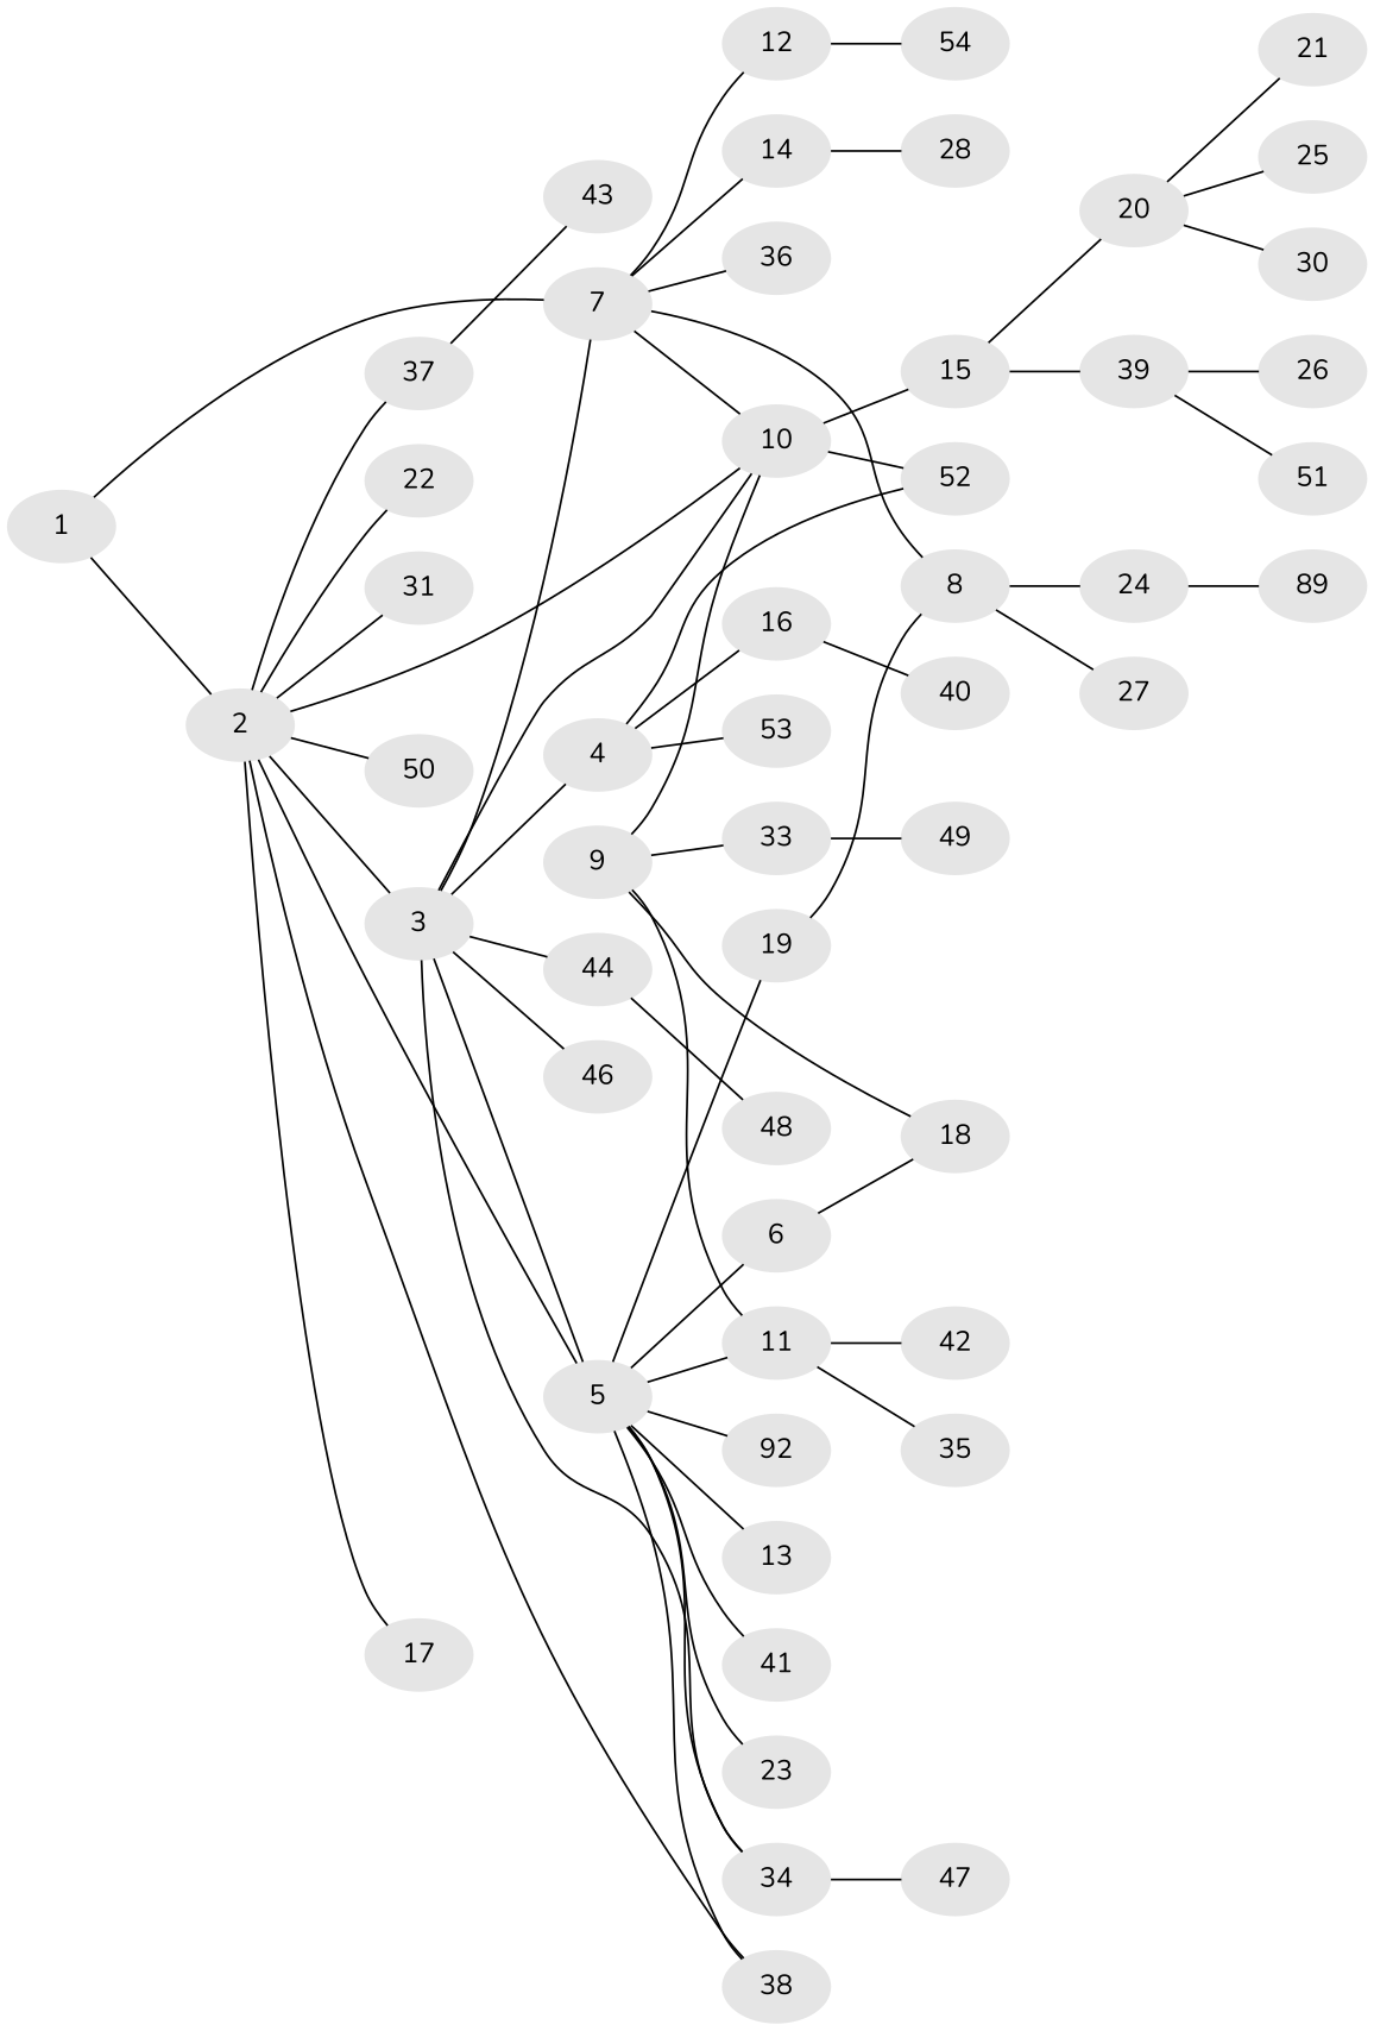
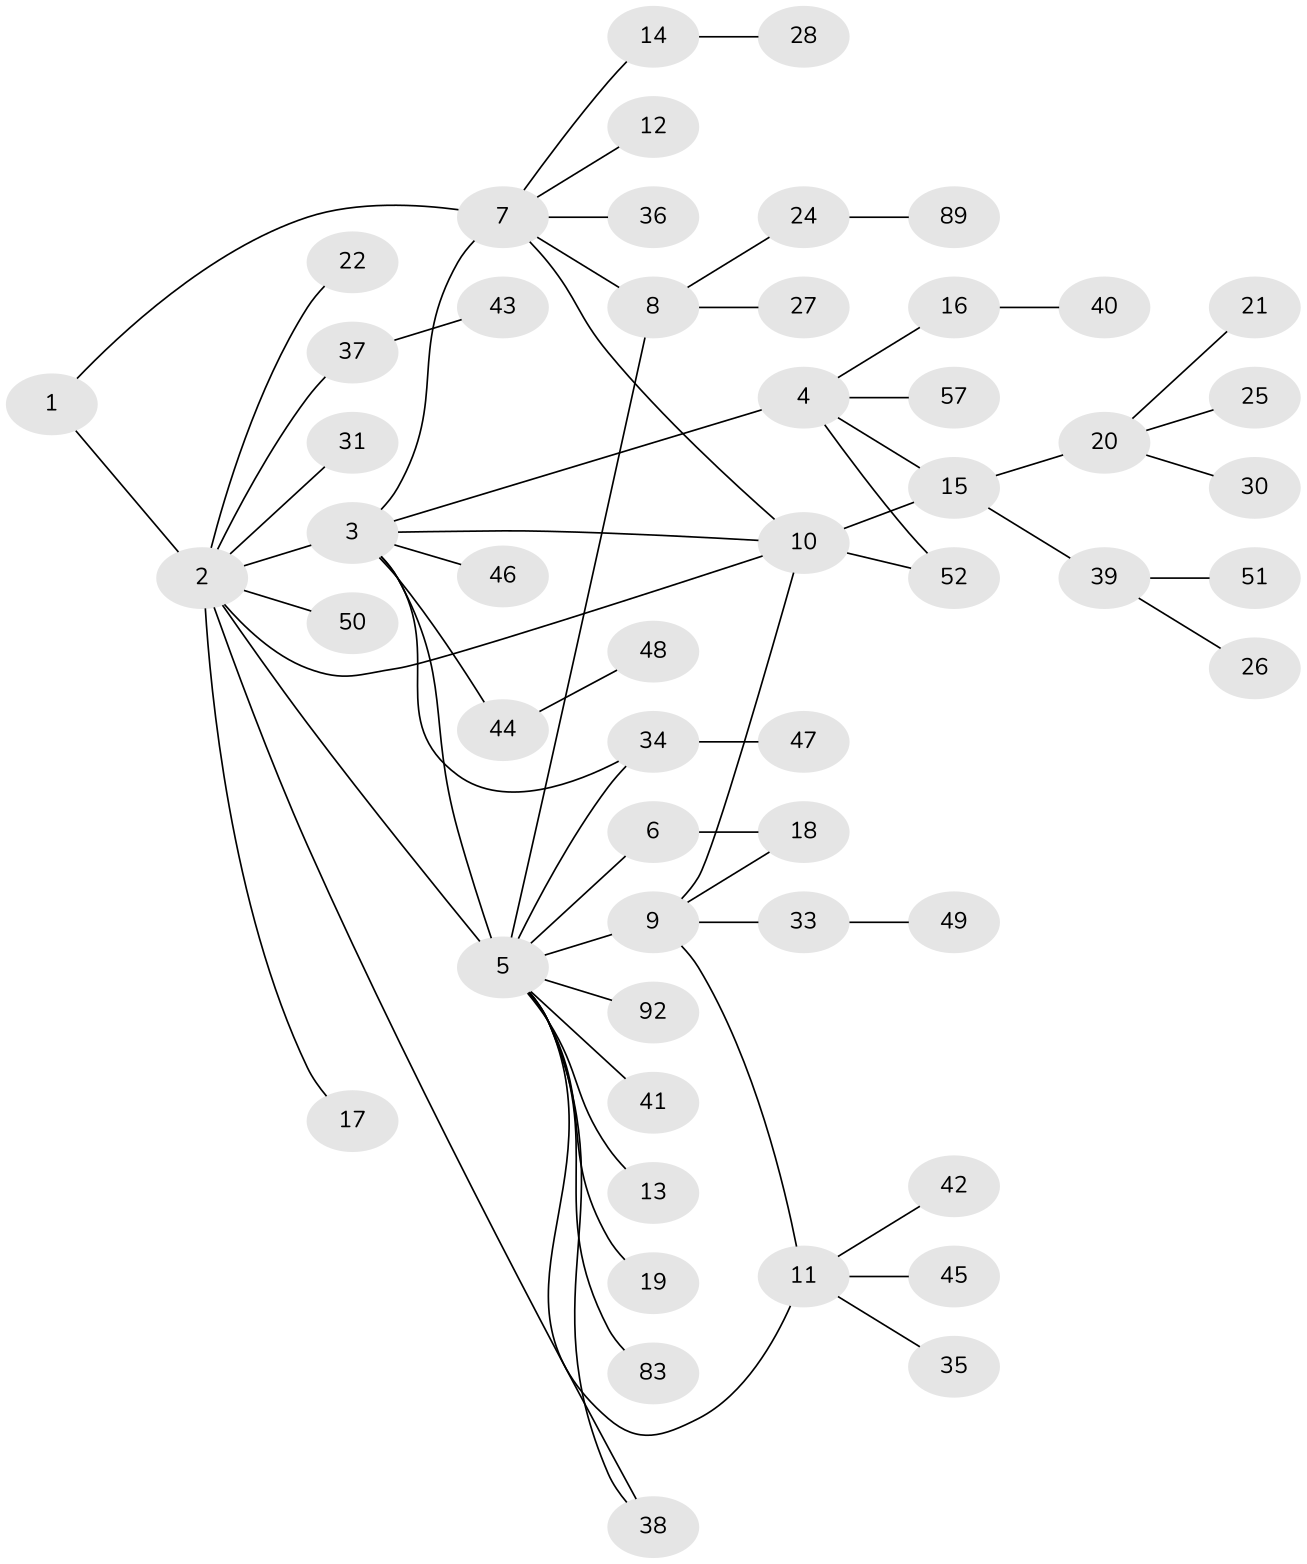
  graph {
    fontname=Nunito
    rankdir=LR
    node [color=gray90 fontname=Nunito style=filled]
    edge [fontname=Nunito]
    1
    2
    7
    3
    5
    10
    17
    22
    31
    37
    38
    50
    8
    12
    14
    36
    4
    34
    44
    46
    6
    9
    11
    13
    19
-   23
+   23 [label=83]
    n27 [label=92]
    41
    15
    52
    43
    16
-   53
+   53 [label=57]
    47
    48
    20
    39
    40
    18
    24
    27
    33
    35
    42
-   54
+   45
    28
    n48 [label=89]
    49
    21
    25
    30
    26
    51
    1 -- 2
    1 -- 7
    2 -- 3
    2 -- 5
    2 -- 10
    2 -- 17
    2 -- 22
    2 -- 31
    2 -- 37
    2 -- 38
    2 -- 50
    7 -- 10
    7 -- 8
    7 -- 12
    7 -- 14
    7 -- 36
    3 -- 7
    3 -- 5
    3 -- 10
    3 -- 4
    3 -- 34
    3 -- 44
    3 -- 46
    5 -- 38
-   19 -- 8
+   5 -- 8
    5 -- 34
    5 -- 6
+   5 -- 9
    5 -- 11
    5 -- 13
    5 -- 19
    5 -- 23
    5 -- n27
    5 -- 41
    10 -- 15
    10 -- 52
    37 -- 43
    8 -- 24
    8 -- 27
-   12 -- 54
    14 -- 28
+   4 -- 15
    4 -- 52
    4 -- 16
    4 -- 53
    34 -- 47
    44 -- 48
    6 -- 18
    9 -- 10
    9 -- 11
    9 -- 18
    9 -- 33
    11 -- 35
    11 -- 42
+   11 -- 45
    15 -- 20
    15 -- 39
    16 -- 40
    20 -- 21
    20 -- 25
    20 -- 30
    39 -- 26
    39 -- 51
    24 -- n48
    33 -- 49
  }
